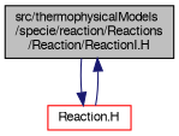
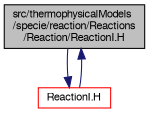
  digraph {
    node [fontname=FreeSans fontsize=10 shape=record]
    edge [color=midnightblue fontname=FreeSans fontsize=10 labelfontname=FreeSans labelfontsize=10 style=solid]
    n1 [color=black fillcolor=grey75 fontcolor=black height=0.2 label="src/thermophysicalModels\l/specie/reaction/Reactions\l/Reaction/ReactionI.H" style=filled width=0.4]
-   n2 [color=red height=0.2 label="Reaction.H" width=0.4]
+   n2 [color=red height=0.2 label="ReactionI.H" width=0.4]
    n1 -> n2
    n2 -> n1
  }
